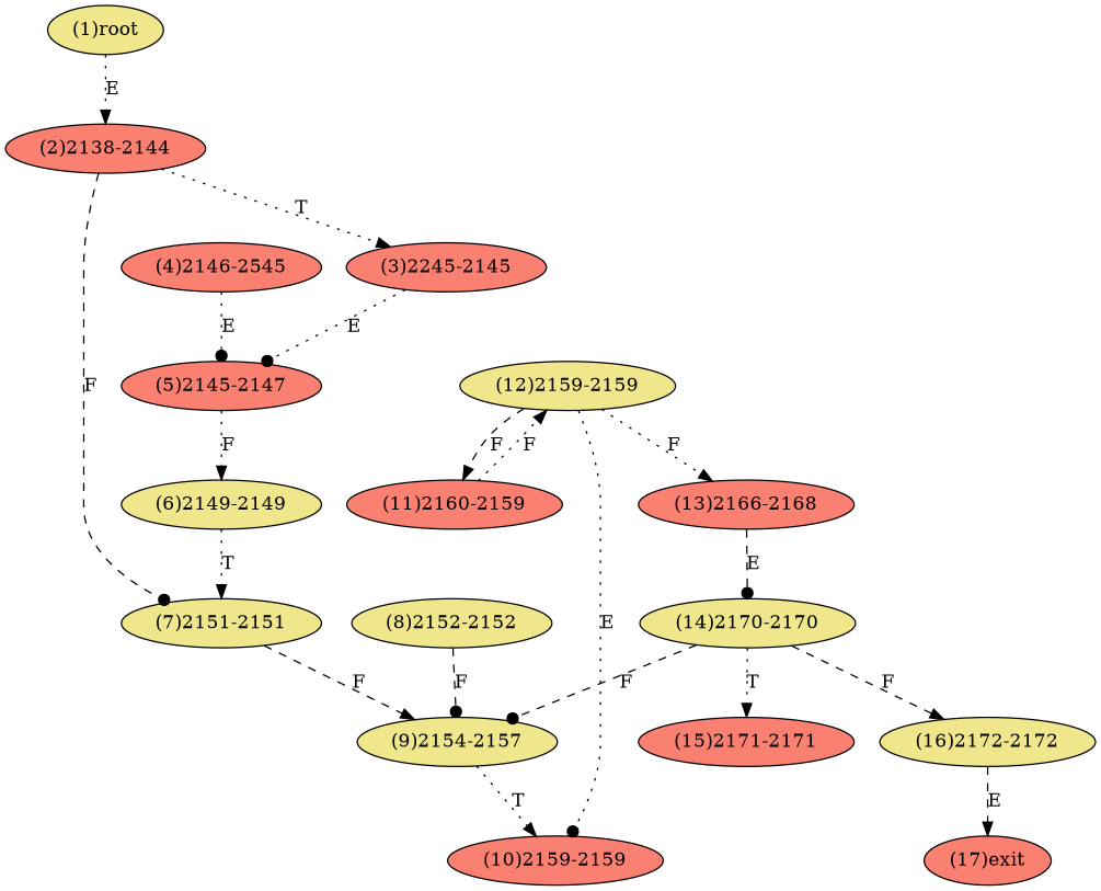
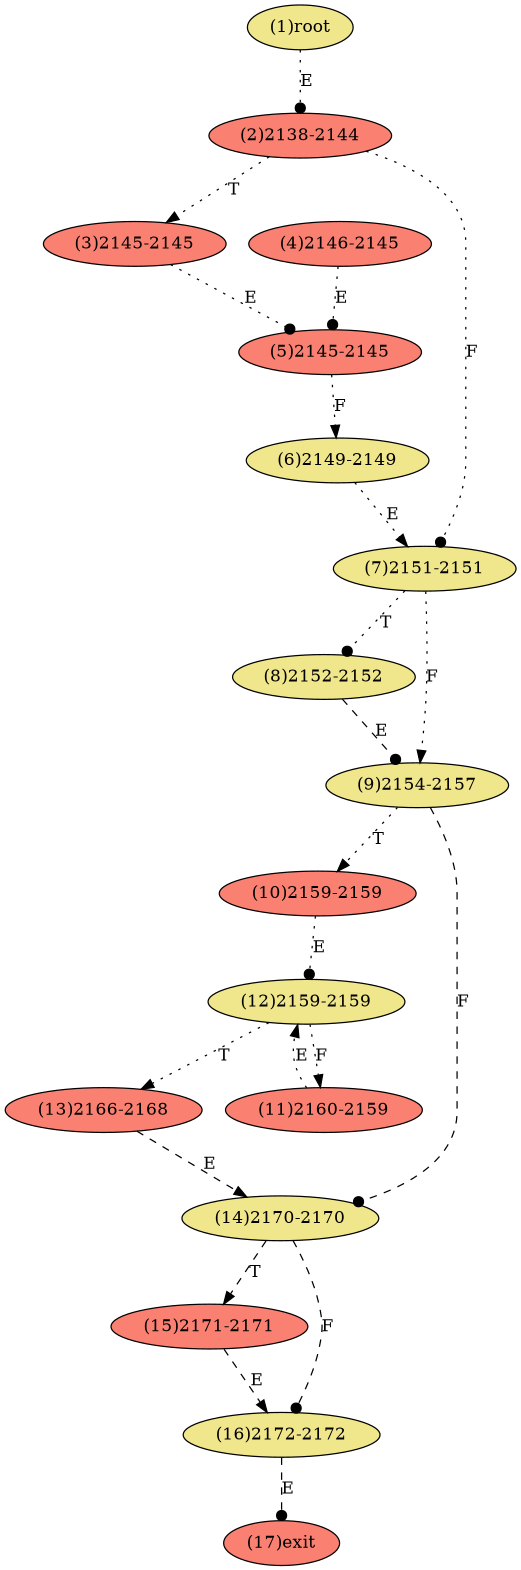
  digraph {
    node [fillcolor=salmon style=filled]
    edge [arrowhead=dot style=dotted]
    n1 [fillcolor=khaki label="(1)root"]
    n2 [label="(2)2138-2144"]
-   n3 [label="(3)2245-2145"]
+   n3 [label="(3)2145-2145"]
    n4 [fillcolor=khaki label="(7)2151-2151"]
-   n5 [label="(5)2145-2147"]
+   n5 [label="(5)2145-2145"]
    n6 [fillcolor=khaki label="(8)2152-2152"]
    n7 [fillcolor=khaki label="(9)2154-2157"]
    n8 [fillcolor=khaki label="(6)2149-2149"]
-   n9 [label="(4)2146-2545"]
+   n9 [label="(4)2146-2145"]
    n10 [label="(10)2159-2159"]
    n11 [fillcolor=khaki label="(14)2170-2170"]
    n12 [fillcolor=khaki label="(12)2159-2159"]
    n13 [label="(15)2171-2171"]
    n14 [fillcolor=khaki label="(16)2172-2172"]
    n15 [label="(11)2160-2159"]
    n16 [label="(13)2166-2168"]
    n17 [label="(17)exit"]
-   n1 -> n2 [arrowhead=normal label=E]
+   n1 -> n2 [label=E]
    n2 -> n3 [arrowhead=normal label=T]
-   n2 -> n4 [label=F style=dashed]
+   n2 -> n4 [label=F]
    n3 -> n5 [label=E]
-   n4 -> n7 [arrowhead=normal label=F style=dashed]
+   n4 -> n6 [label=T]
+   n4 -> n7 [arrowhead=normal label=F]
    n5 -> n8 [arrowhead=normal label=F]
-   n6 -> n7 [label=F style=dashed]
+   n6 -> n7 [label=E style=dashed]
    n7 -> n10 [arrowhead=normal label=T]
-   n11 -> n7 [label=F style=dashed]
-   n8 -> n4 [arrowhead=normal label=T]
+   n7 -> n11 [label=F style=dashed]
+   n8 -> n4 [arrowhead=normal label=E]
    n9 -> n5 [label=E]
-   n12 -> n10 [label=E]
-   n11 -> n13 [arrowhead=normal label=T]
-   n11 -> n14 [arrowhead=normal label=F style=dashed]
-   n12 -> n15 [arrowhead=normal label=F style=dashed]
-   n12 -> n16 [arrowhead=normal label=F]
-   n14 -> n17 [arrowhead=normal label=E style=dashed]
-   n15 -> n12 [arrowhead=normal label=F]
-   n16 -> n11 [label=E style=dashed]
+   n10 -> n12 [label=E]
+   n11 -> n13 [arrowhead=normal label=T style=dashed]
+   n11 -> n14 [label=F style=dashed]
+   n12 -> n15 [arrowhead=normal label=F]
+   n12 -> n16 [arrowhead=normal label=T]
+   n13 -> n14 [arrowhead=normal label=E style=dashed]
+   n14 -> n17 [label=E style=dashed]
+   n15 -> n12 [arrowhead=normal label=E]
+   n16 -> n11 [arrowhead=normal label=E style=dashed]
  }
